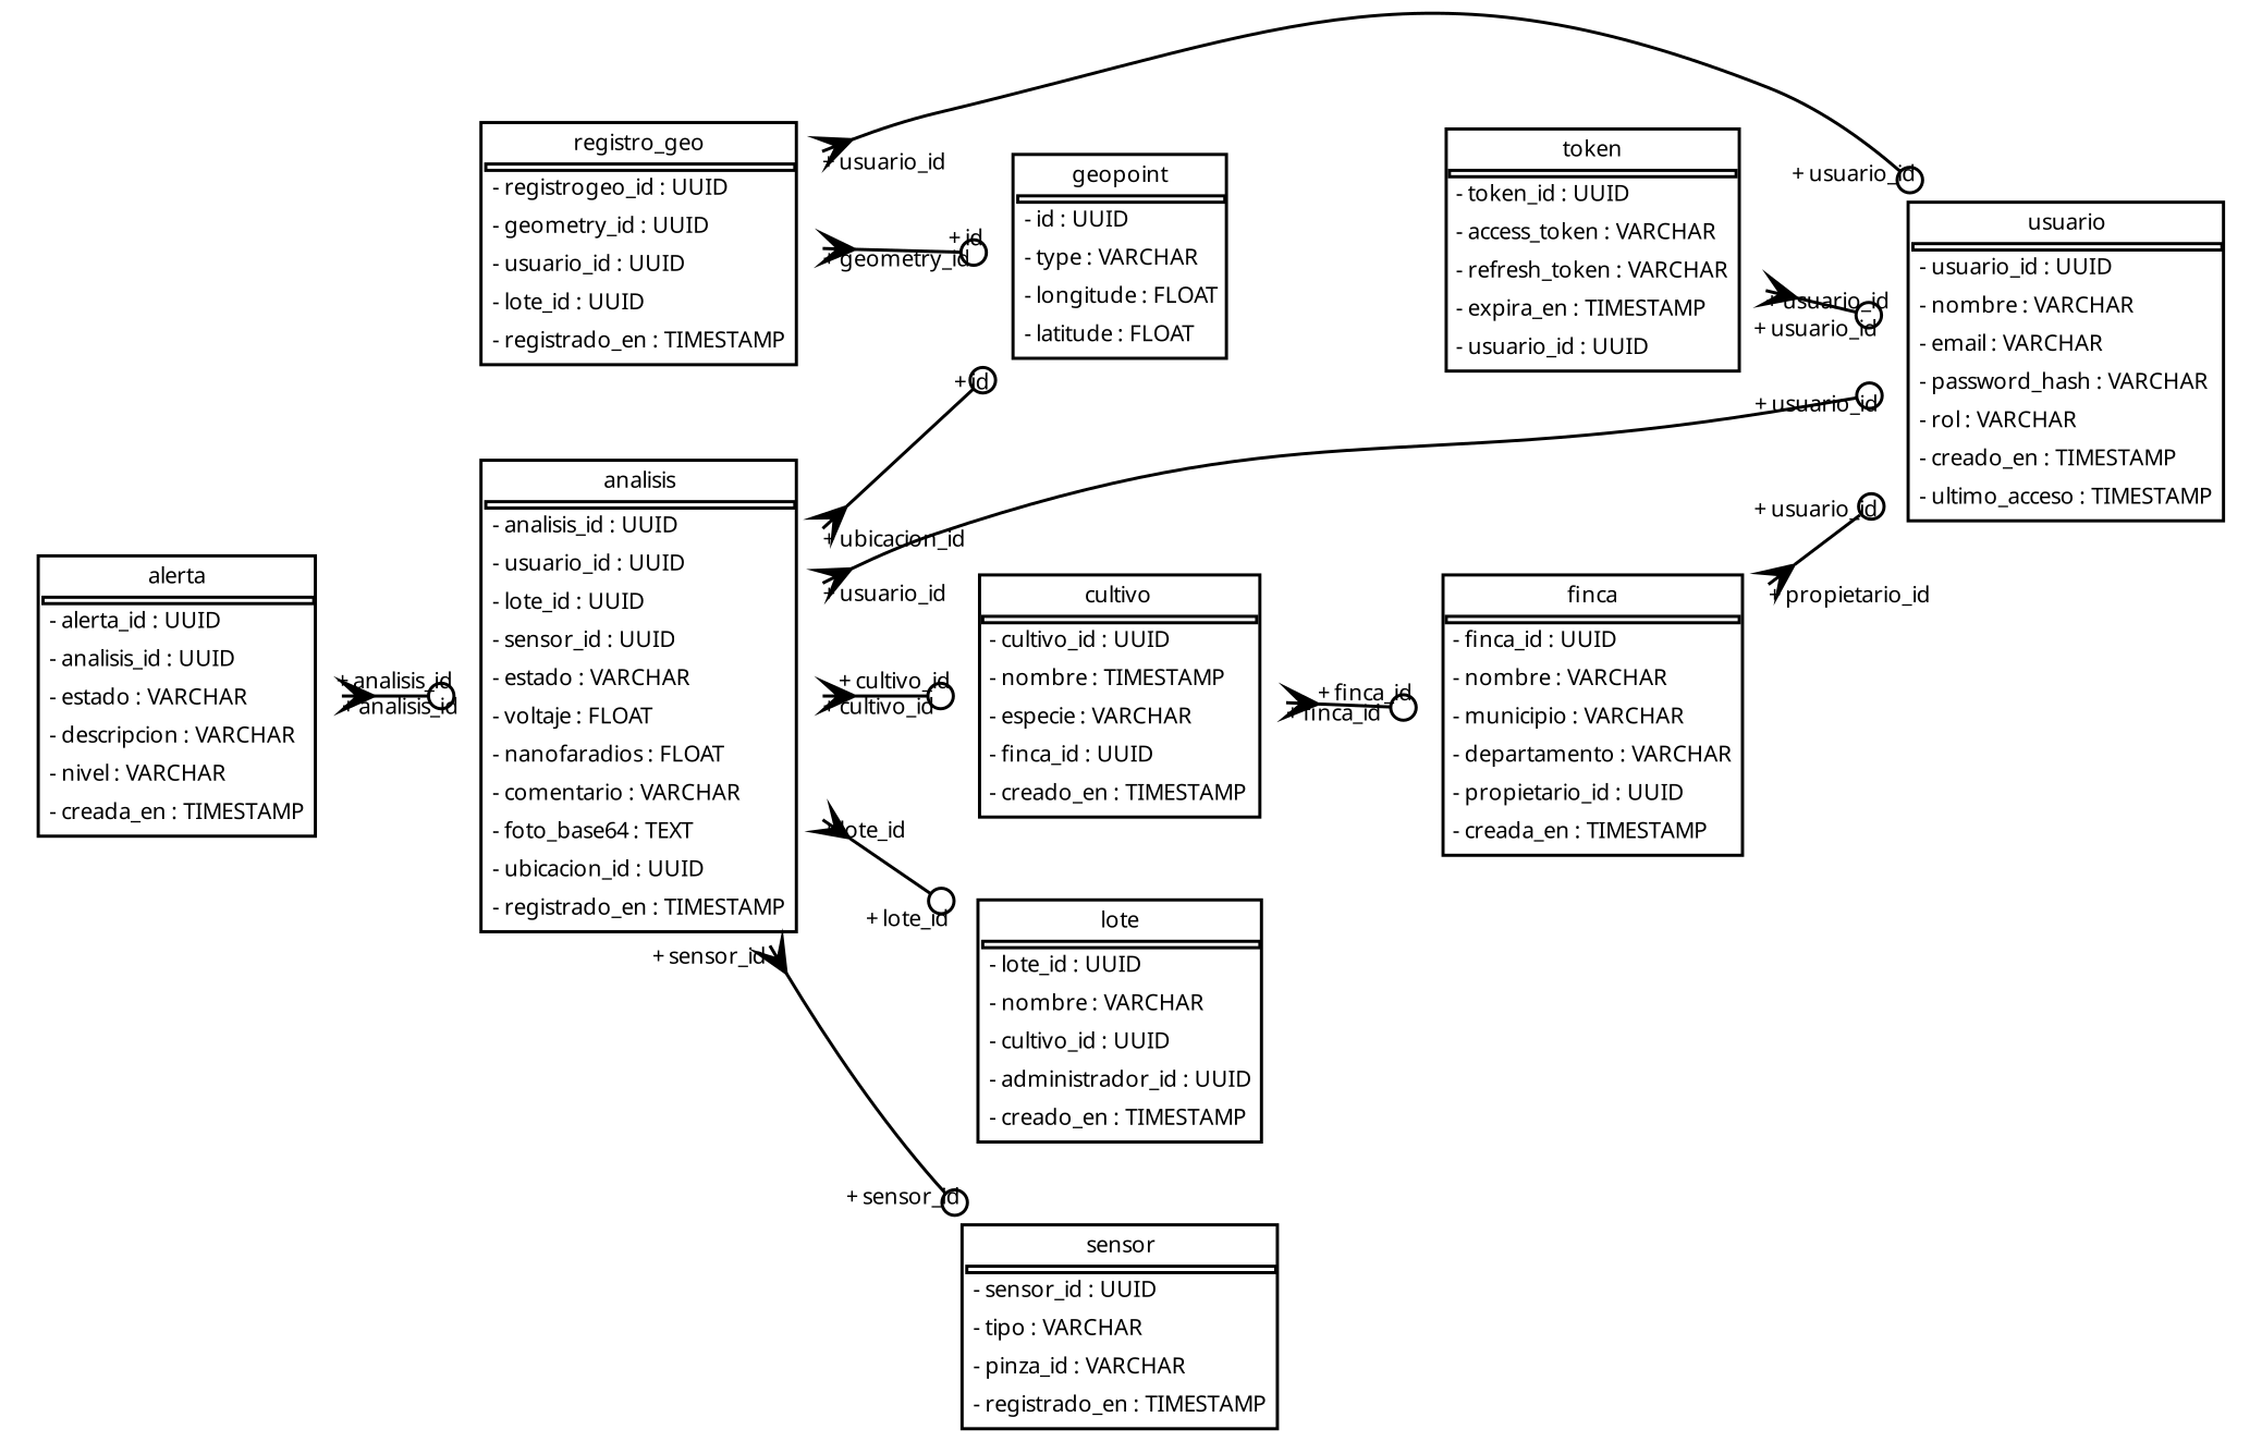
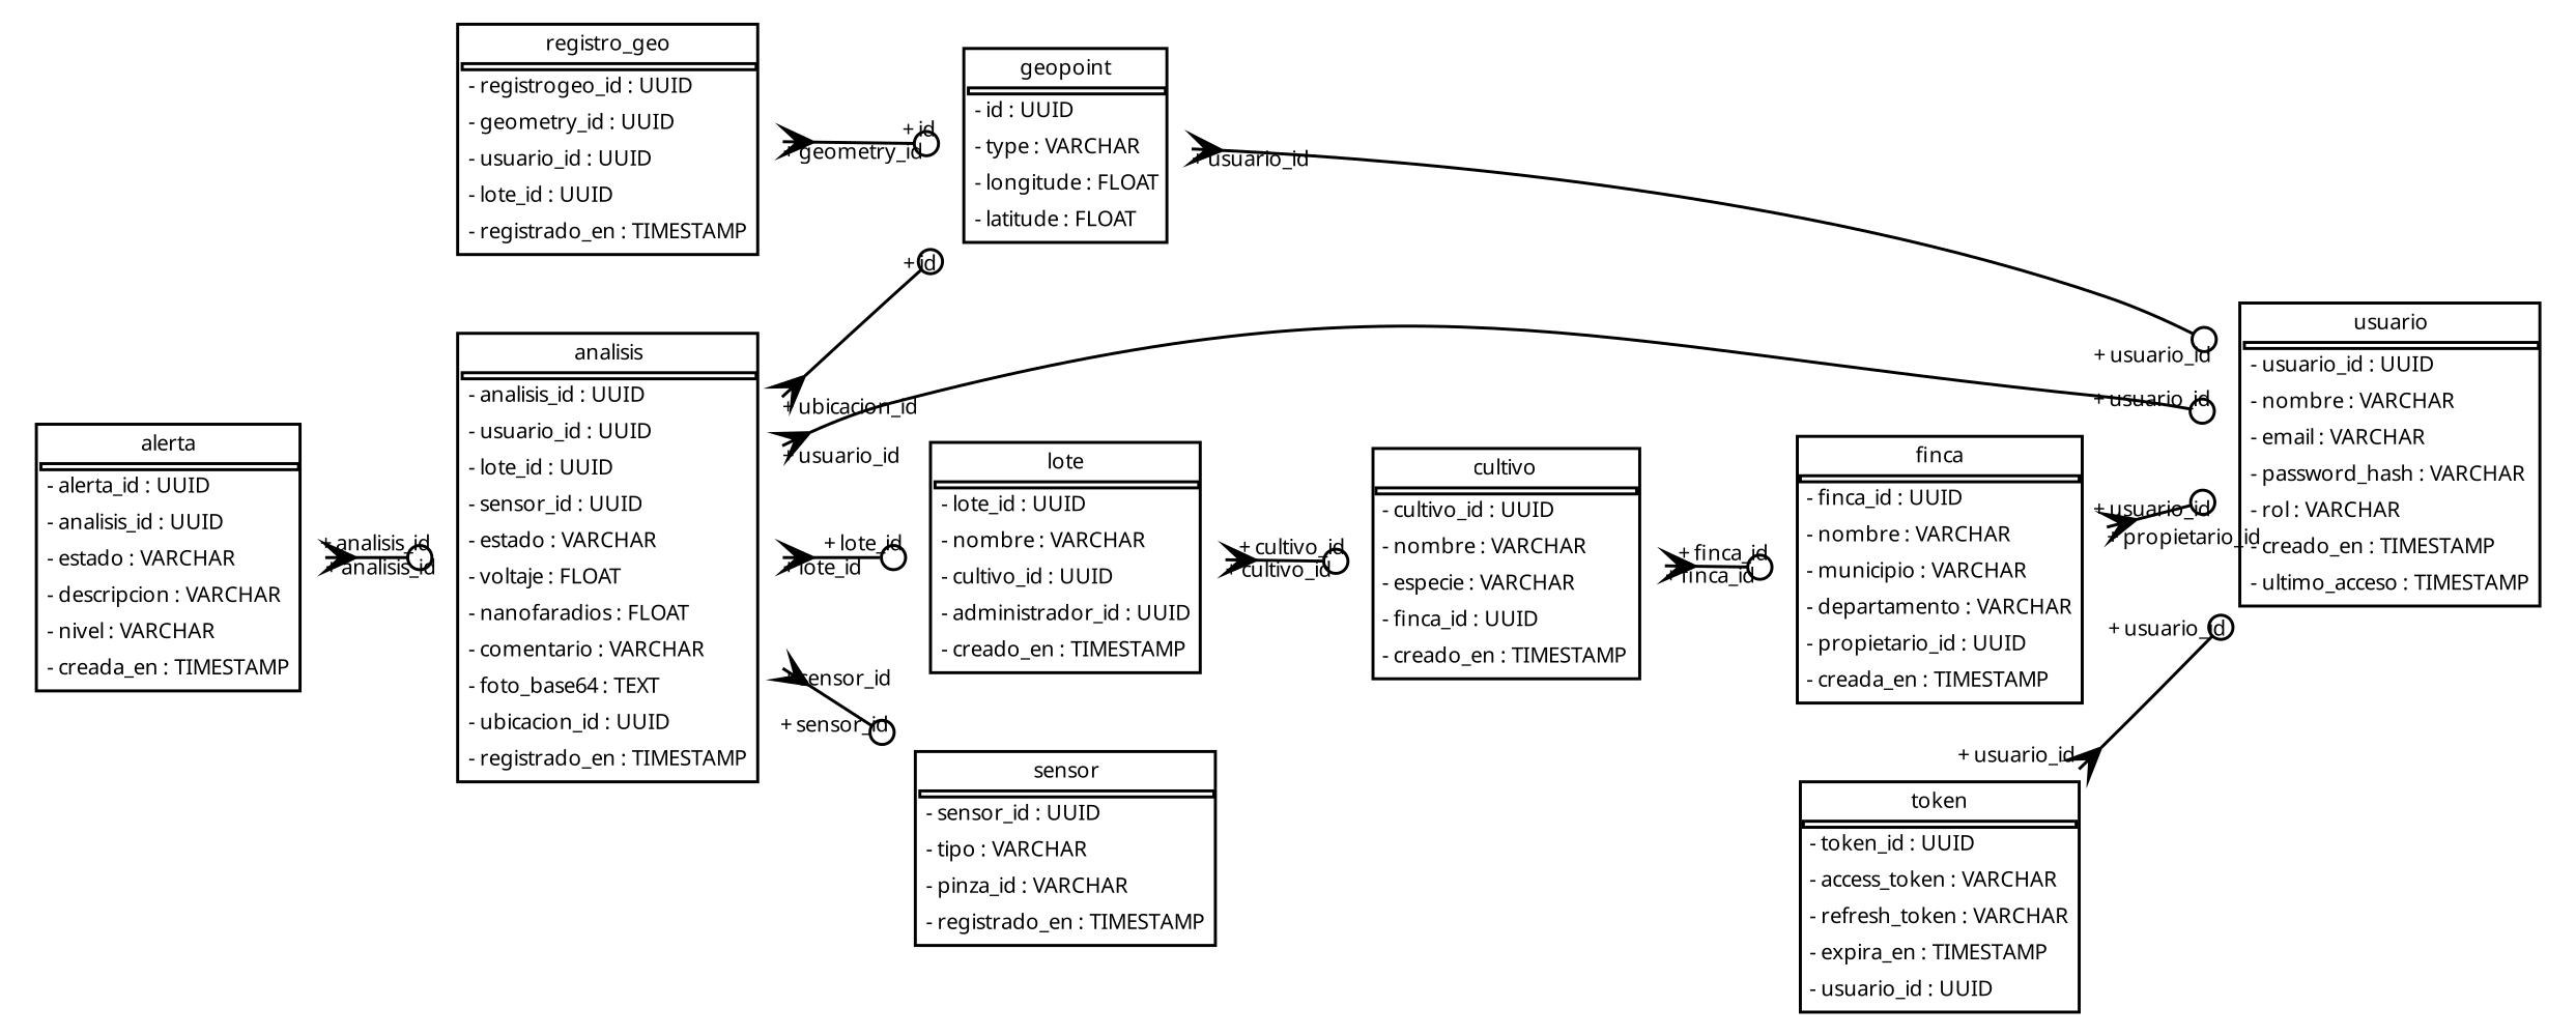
  digraph {
    concentrate=False
    prog=dot
    rankdir=LR
    node [fontname="Bitstream-Vera Sans" fontsize=7.0 shape=plaintext]
    edge [arrowhead=odot arrowtail=crow dir=both fontname="Bitstream-Vera Sans" fontsize=7.0 headlabel="+ usuario_id" taillabel="+ usuario_id"]
    n1 [label=<<TABLE BORDER="1" CELLBORDER="0" CELLSPACING="0"><TR><TD ALIGN="CENTER">geopoint</TD></TR><TR><TD BORDER="1" CELLPADDING="0"></TD></TR><TR><TD ALIGN="LEFT" PORT="id">- id : UUID</TD></TR><TR><TD ALIGN="LEFT" PORT="type">- type : VARCHAR</TD></TR><TR><TD ALIGN="LEFT" PORT="longitude">- longitude : FLOAT</TD></TR><TR><TD ALIGN="LEFT" PORT="latitude">- latitude : FLOAT</TD></TR></TABLE>>]
    n2 [label=<<TABLE BORDER="1" CELLBORDER="0" CELLSPACING="0"><TR><TD ALIGN="CENTER">usuario</TD></TR><TR><TD BORDER="1" CELLPADDING="0"></TD></TR><TR><TD ALIGN="LEFT" PORT="usuario_id">- usuario_id : UUID</TD></TR><TR><TD ALIGN="LEFT" PORT="nombre">- nombre : VARCHAR</TD></TR><TR><TD ALIGN="LEFT" PORT="email">- email : VARCHAR</TD></TR><TR><TD ALIGN="LEFT" PORT="password_hash">- password_hash : VARCHAR</TD></TR><TR><TD ALIGN="LEFT" PORT="rol">- rol : VARCHAR</TD></TR><TR><TD ALIGN="LEFT" PORT="creado_en">- creado_en : TIMESTAMP</TD></TR><TR><TD ALIGN="LEFT" PORT="ultimo_acceso">- ultimo_acceso : TIMESTAMP</TD></TR></TABLE>>]
    n3 [label=<<TABLE BORDER="1" CELLBORDER="0" CELLSPACING="0"><TR><TD ALIGN="CENTER">finca</TD></TR><TR><TD BORDER="1" CELLPADDING="0"></TD></TR><TR><TD ALIGN="LEFT" PORT="finca_id">- finca_id : UUID</TD></TR><TR><TD ALIGN="LEFT" PORT="nombre">- nombre : VARCHAR</TD></TR><TR><TD ALIGN="LEFT" PORT="municipio">- municipio : VARCHAR</TD></TR><TR><TD ALIGN="LEFT" PORT="departamento">- departamento : VARCHAR</TD></TR><TR><TD ALIGN="LEFT" PORT="propietario_id">- propietario_id : UUID</TD></TR><TR><TD ALIGN="LEFT" PORT="creada_en">- creada_en : TIMESTAMP</TD></TR></TABLE>>]
-   n4 [label=<<TABLE BORDER="1" CELLBORDER="0" CELLSPACING="0"><TR><TD ALIGN="CENTER">cultivo</TD></TR><TR><TD BORDER="1" CELLPADDING="0"></TD></TR><TR><TD ALIGN="LEFT" PORT="cultivo_id">- cultivo_id : UUID</TD></TR><TR><TD ALIGN="LEFT" PORT="nombre">- nombre : TIMESTAMP</TD></TR><TR><TD ALIGN="LEFT" PORT="especie">- especie : VARCHAR</TD></TR><TR><TD ALIGN="LEFT" PORT="finca_id">- finca_id : UUID</TD></TR><TR><TD ALIGN="LEFT" PORT="creado_en">- creado_en : TIMESTAMP</TD></TR></TABLE>>]
+   n4 [label=<<TABLE BORDER="1" CELLBORDER="0" CELLSPACING="0"><TR><TD ALIGN="CENTER">cultivo</TD></TR><TR><TD BORDER="1" CELLPADDING="0"></TD></TR><TR><TD ALIGN="LEFT" PORT="cultivo_id">- cultivo_id : UUID</TD></TR><TR><TD ALIGN="LEFT" PORT="nombre">- nombre : VARCHAR</TD></TR><TR><TD ALIGN="LEFT" PORT="especie">- especie : VARCHAR</TD></TR><TR><TD ALIGN="LEFT" PORT="finca_id">- finca_id : UUID</TD></TR><TR><TD ALIGN="LEFT" PORT="creado_en">- creado_en : TIMESTAMP</TD></TR></TABLE>>]
    n5 [label=<<TABLE BORDER="1" CELLBORDER="0" CELLSPACING="0"><TR><TD ALIGN="CENTER">lote</TD></TR><TR><TD BORDER="1" CELLPADDING="0"></TD></TR><TR><TD ALIGN="LEFT" PORT="lote_id">- lote_id : UUID</TD></TR><TR><TD ALIGN="LEFT" PORT="nombre">- nombre : VARCHAR</TD></TR><TR><TD ALIGN="LEFT" PORT="cultivo_id">- cultivo_id : UUID</TD></TR><TR><TD ALIGN="LEFT" PORT="administrador_id">- administrador_id : UUID</TD></TR><TR><TD ALIGN="LEFT" PORT="creado_en">- creado_en : TIMESTAMP</TD></TR></TABLE>>]
    n6 [label=<<TABLE BORDER="1" CELLBORDER="0" CELLSPACING="0"><TR><TD ALIGN="CENTER">sensor</TD></TR><TR><TD BORDER="1" CELLPADDING="0"></TD></TR><TR><TD ALIGN="LEFT" PORT="sensor_id">- sensor_id : UUID</TD></TR><TR><TD ALIGN="LEFT" PORT="tipo">- tipo : VARCHAR</TD></TR><TR><TD ALIGN="LEFT" PORT="pinza_id">- pinza_id : VARCHAR</TD></TR><TR><TD ALIGN="LEFT" PORT="registrado_en">- registrado_en : TIMESTAMP</TD></TR></TABLE>>]
    n7 [label=<<TABLE BORDER="1" CELLBORDER="0" CELLSPACING="0"><TR><TD ALIGN="CENTER">analisis</TD></TR><TR><TD BORDER="1" CELLPADDING="0"></TD></TR><TR><TD ALIGN="LEFT" PORT="analisis_id">- analisis_id : UUID</TD></TR><TR><TD ALIGN="LEFT" PORT="usuario_id">- usuario_id : UUID</TD></TR><TR><TD ALIGN="LEFT" PORT="lote_id">- lote_id : UUID</TD></TR><TR><TD ALIGN="LEFT" PORT="sensor_id">- sensor_id : UUID</TD></TR><TR><TD ALIGN="LEFT" PORT="estado">- estado : VARCHAR</TD></TR><TR><TD ALIGN="LEFT" PORT="voltaje">- voltaje : FLOAT</TD></TR><TR><TD ALIGN="LEFT" PORT="nanofaradios">- nanofaradios : FLOAT</TD></TR><TR><TD ALIGN="LEFT" PORT="comentario">- comentario : VARCHAR</TD></TR><TR><TD ALIGN="LEFT" PORT="foto_base64">- foto_base64 : TEXT</TD></TR><TR><TD ALIGN="LEFT" PORT="ubicacion_id">- ubicacion_id : UUID</TD></TR><TR><TD ALIGN="LEFT" PORT="registrado_en">- registrado_en : TIMESTAMP</TD></TR></TABLE>>]
    n8 [label=<<TABLE BORDER="1" CELLBORDER="0" CELLSPACING="0"><TR><TD ALIGN="CENTER">registro_geo</TD></TR><TR><TD BORDER="1" CELLPADDING="0"></TD></TR><TR><TD ALIGN="LEFT" PORT="registrogeo_id">- registrogeo_id : UUID</TD></TR><TR><TD ALIGN="LEFT" PORT="geometry_id">- geometry_id : UUID</TD></TR><TR><TD ALIGN="LEFT" PORT="usuario_id">- usuario_id : UUID</TD></TR><TR><TD ALIGN="LEFT" PORT="lote_id">- lote_id : UUID</TD></TR><TR><TD ALIGN="LEFT" PORT="registrado_en">- registrado_en : TIMESTAMP</TD></TR></TABLE>>]
    n9 [label=<<TABLE BORDER="1" CELLBORDER="0" CELLSPACING="0"><TR><TD ALIGN="CENTER">alerta</TD></TR><TR><TD BORDER="1" CELLPADDING="0"></TD></TR><TR><TD ALIGN="LEFT" PORT="alerta_id">- alerta_id : UUID</TD></TR><TR><TD ALIGN="LEFT" PORT="analisis_id">- analisis_id : UUID</TD></TR><TR><TD ALIGN="LEFT" PORT="estado">- estado : VARCHAR</TD></TR><TR><TD ALIGN="LEFT" PORT="descripcion">- descripcion : VARCHAR</TD></TR><TR><TD ALIGN="LEFT" PORT="nivel">- nivel : VARCHAR</TD></TR><TR><TD ALIGN="LEFT" PORT="creada_en">- creada_en : TIMESTAMP</TD></TR></TABLE>>]
    n10 [label=<<TABLE BORDER="1" CELLBORDER="0" CELLSPACING="0"><TR><TD ALIGN="CENTER">token</TD></TR><TR><TD BORDER="1" CELLPADDING="0"></TD></TR><TR><TD ALIGN="LEFT" PORT="token_id">- token_id : UUID</TD></TR><TR><TD ALIGN="LEFT" PORT="access_token">- access_token : VARCHAR</TD></TR><TR><TD ALIGN="LEFT" PORT="refresh_token">- refresh_token : VARCHAR</TD></TR><TR><TD ALIGN="LEFT" PORT="expira_en">- expira_en : TIMESTAMP</TD></TR><TR><TD ALIGN="LEFT" PORT="usuario_id">- usuario_id : UUID</TD></TR></TABLE>>]
    n3 -> n2 [taillabel="+ propietario_id"]
    n4 -> n3 [headlabel="+ finca_id" taillabel="+ finca_id"]
-   n7 -> n4 [headlabel="+ cultivo_id" taillabel="+ cultivo_id"]
+   n5 -> n4 [headlabel="+ cultivo_id" taillabel="+ cultivo_id"]
    n7 -> n1 [headlabel="+ id" taillabel="+ ubicacion_id"]
    n7 -> n2
    n7 -> n5 [headlabel="+ lote_id" taillabel="+ lote_id"]
    n7 -> n6 [headlabel="+ sensor_id" taillabel="+ sensor_id"]
    n8 -> n1 [headlabel="+ id" taillabel="+ geometry_id"]
-   n8 -> n2
+   n1 -> n2
    n9 -> n7 [headlabel="+ analisis_id" taillabel="+ analisis_id"]
    n10 -> n2
  }
